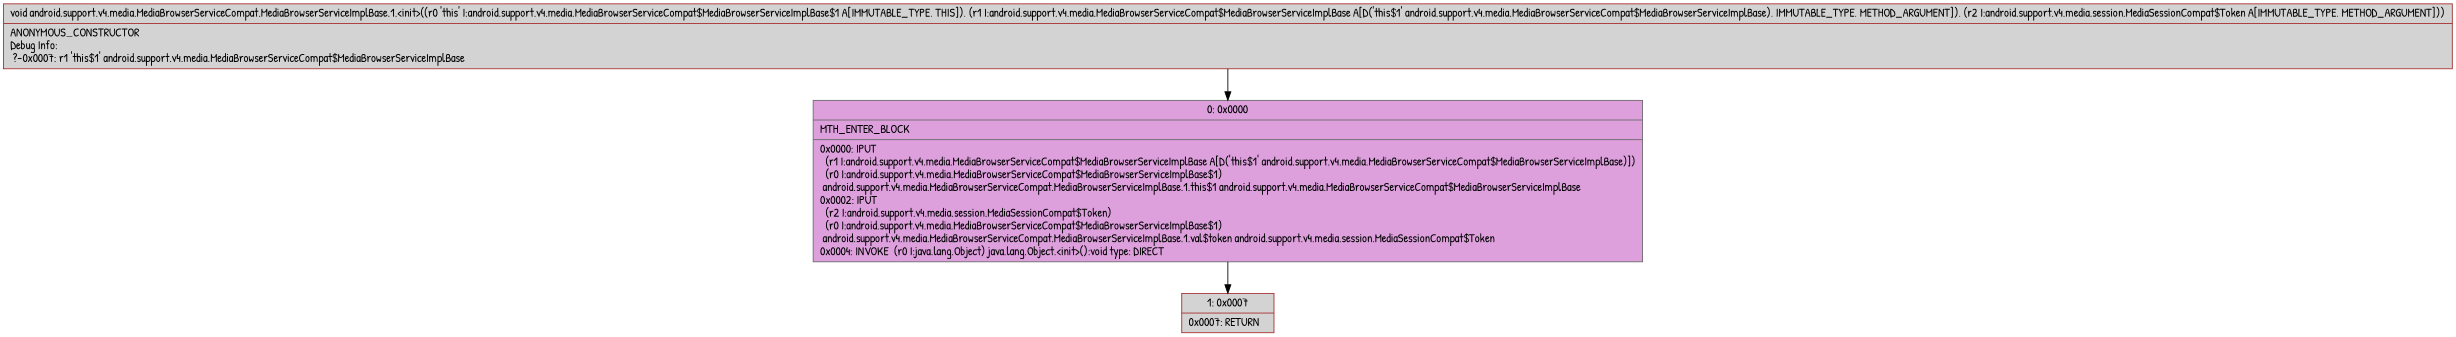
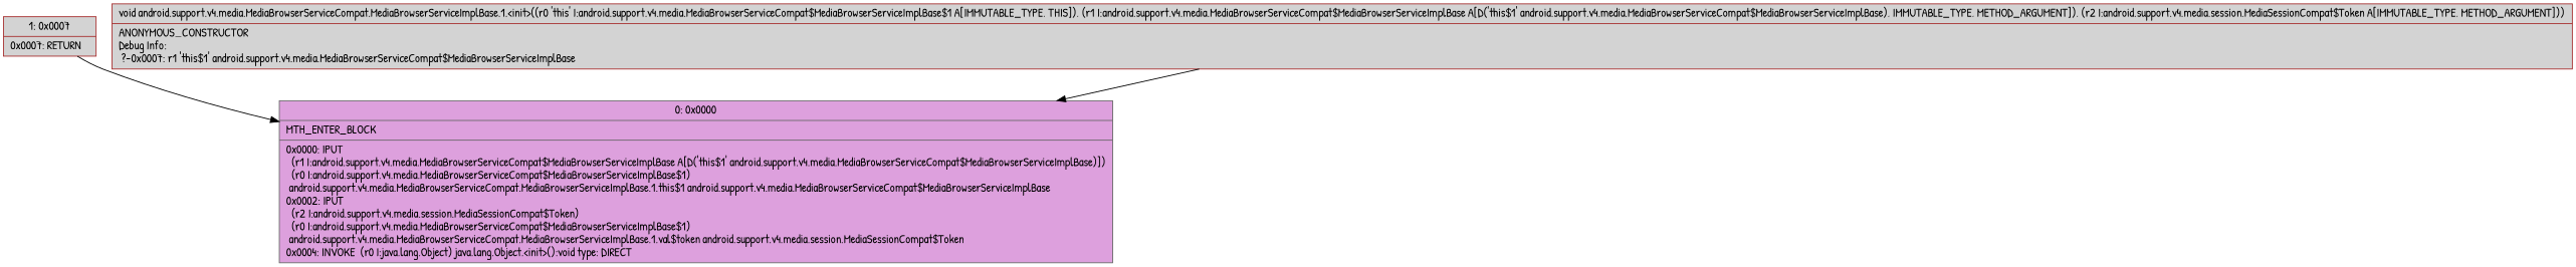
  digraph {
    fontname="Patrick Hand"
    node [shape=record style=filled fillcolor=lightgrey color=brown fontname="Patrick Hand"]
    edge [fontname="Patrick Hand"]
    n1 [label="{0\:\ 0x0000|MTH_ENTER_BLOCK\l|0x0000: IPUT  \l  (r1 I:android.support.v4.media.MediaBrowserServiceCompat$MediaBrowserServiceImplBase A[D('this$1' android.support.v4.media.MediaBrowserServiceCompat$MediaBrowserServiceImplBase)])\l  (r0 I:android.support.v4.media.MediaBrowserServiceCompat$MediaBrowserServiceImplBase$1)\l android.support.v4.media.MediaBrowserServiceCompat.MediaBrowserServiceImplBase.1.this$1 android.support.v4.media.MediaBrowserServiceCompat$MediaBrowserServiceImplBase \l0x0002: IPUT  \l  (r2 I:android.support.v4.media.session.MediaSessionCompat$Token)\l  (r0 I:android.support.v4.media.MediaBrowserServiceCompat$MediaBrowserServiceImplBase$1)\l android.support.v4.media.MediaBrowserServiceCompat.MediaBrowserServiceImplBase.1.val$token android.support.v4.media.session.MediaSessionCompat$Token \l0x0004: INVOKE  (r0 I:java.lang.Object) java.lang.Object.\<init\>():void type: DIRECT \l}" fillcolor=plum color=gray40]
    n2 [label="{1\:\ 0x0007|0x0007: RETURN   \l}"]
    n3 [label="{void android.support.v4.media.MediaBrowserServiceCompat.MediaBrowserServiceImplBase.1.\<init\>((r0 'this' I:android.support.v4.media.MediaBrowserServiceCompat$MediaBrowserServiceImplBase$1 A[IMMUTABLE_TYPE, THIS]), (r1 I:android.support.v4.media.MediaBrowserServiceCompat$MediaBrowserServiceImplBase A[D('this$1' android.support.v4.media.MediaBrowserServiceCompat$MediaBrowserServiceImplBase), IMMUTABLE_TYPE, METHOD_ARGUMENT]), (r2 I:android.support.v4.media.session.MediaSessionCompat$Token A[IMMUTABLE_TYPE, METHOD_ARGUMENT]))  | ANONYMOUS_CONSTRUCTOR\lDebug Info:\l  ?\-0x0007: r1 'this$1' android.support.v4.media.MediaBrowserServiceCompat$MediaBrowserServiceImplBase\l}"]
-   n1 -> n2
+   n2 -> n1
    n3 -> n1
  }
